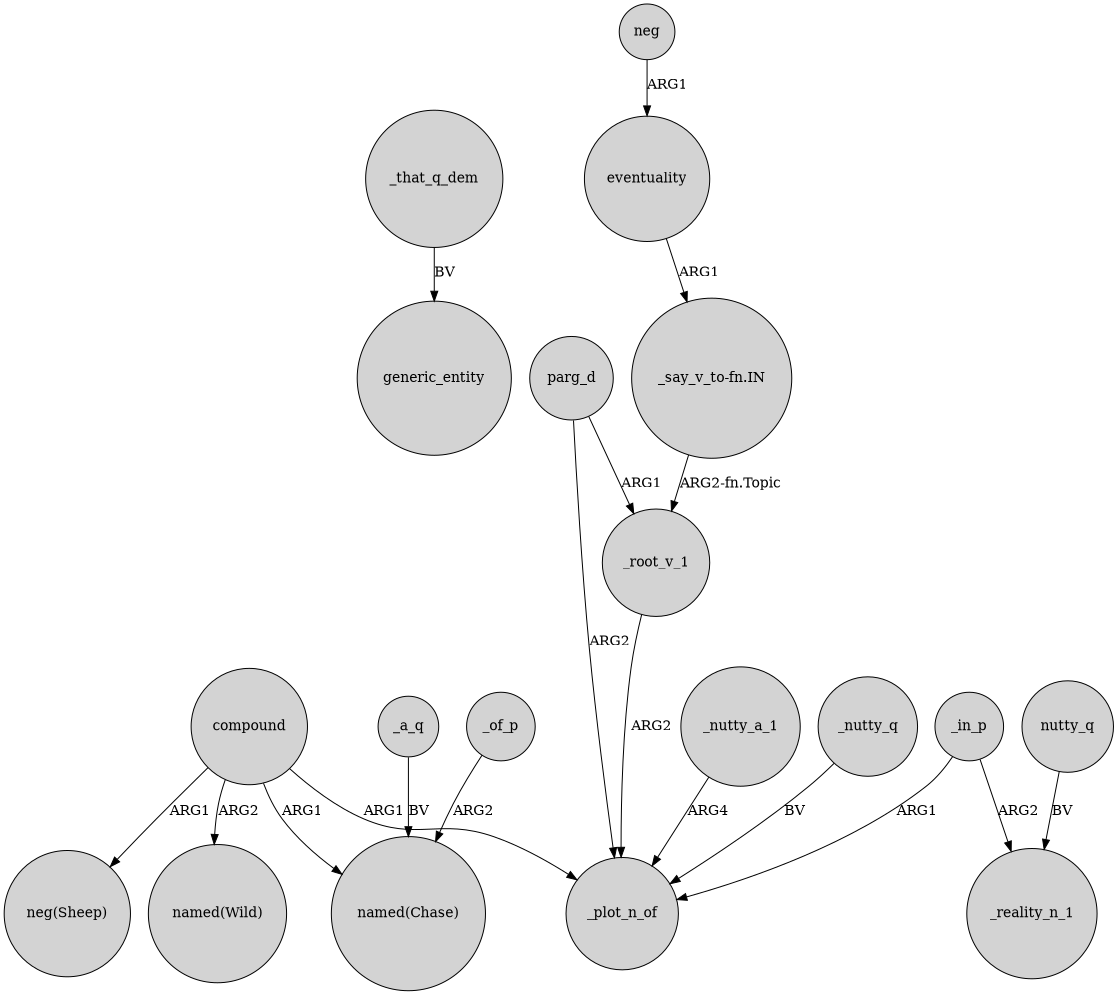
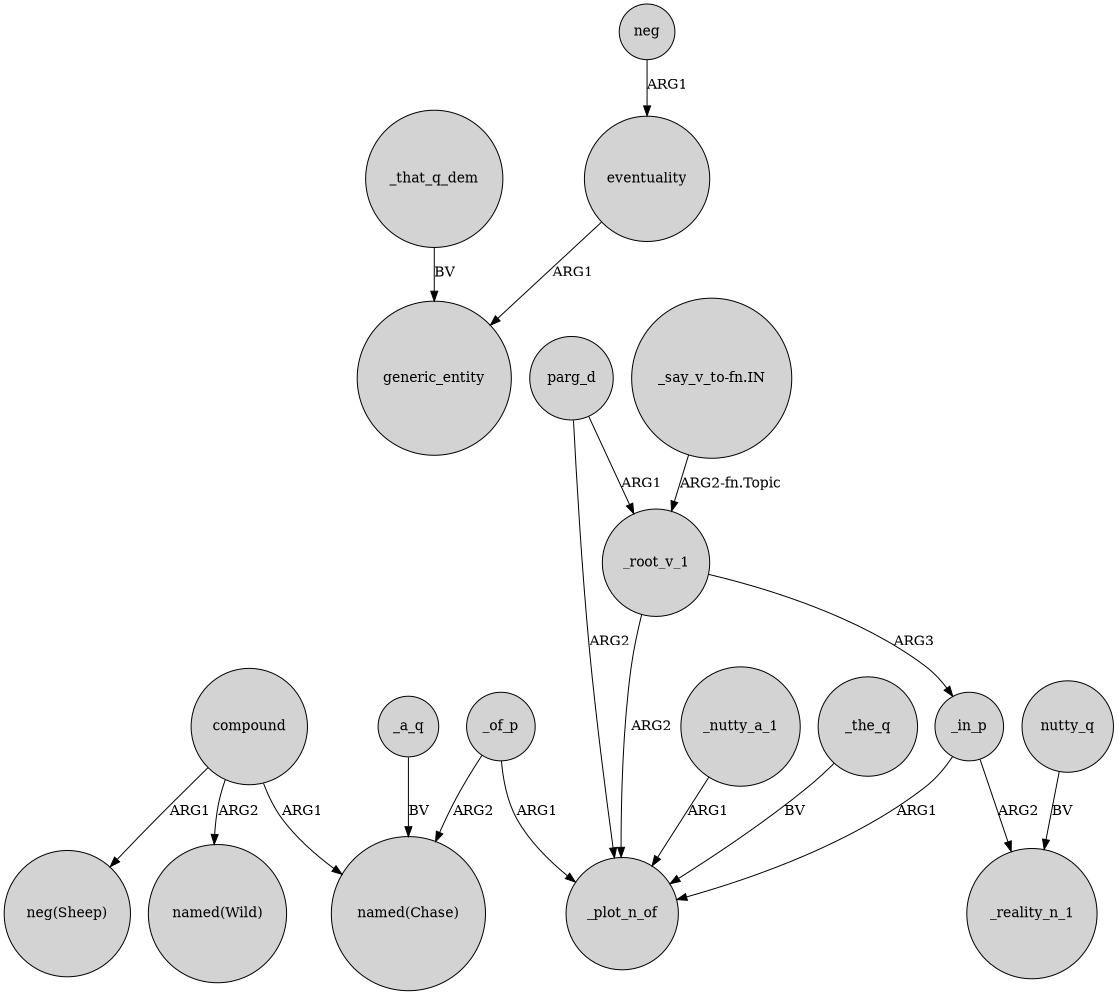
  digraph {
    node [shape=circle style=filled]
    n1 [label="neg(Sheep)"]
    compound
    "named(Chase)"
    "named(Wild)"
    eventuality
    "_say_v_to-fn.IN"
    _root_v_1
    _in_p
    _plot_n_of
    _reality_n_1
    _that_q_dem
    generic_entity
    n13 [label=nutty_q]
    _of_p
    parg_d
    _nutty_a_1
-   _the_q [label=_nutty_q]
+   _the_q
    neg
    _a_q
    compound -> n1 [label=ARG1]
    compound -> "named(Chase)" [label=ARG1]
    compound -> "named(Wild)" [label=ARG2]
-   eventuality -> "_say_v_to-fn.IN" [label=ARG1]
+   eventuality -> generic_entity [label=ARG1]
    "_say_v_to-fn.IN" -> _root_v_1 [label="ARG2-fn.Topic"]
+   _root_v_1 -> _in_p [label=ARG3]
    _root_v_1 -> _plot_n_of [label=ARG2]
    _in_p -> _plot_n_of [label=ARG1]
    _in_p -> _reality_n_1 [label=ARG2]
    _that_q_dem -> generic_entity [label=BV]
    n13 -> _reality_n_1 [label=BV]
    _of_p -> "named(Chase)" [label=ARG2]
-   compound -> _plot_n_of [label=ARG1]
+   _of_p -> _plot_n_of [label=ARG1]
    parg_d -> _root_v_1 [label=ARG1]
    parg_d -> _plot_n_of [label=ARG2]
-   _nutty_a_1 -> _plot_n_of [label=ARG4]
+   _nutty_a_1 -> _plot_n_of [label=ARG1]
    _the_q -> _plot_n_of [label=BV]
    neg -> eventuality [label=ARG1]
    _a_q -> "named(Chase)" [label=BV]
  }
